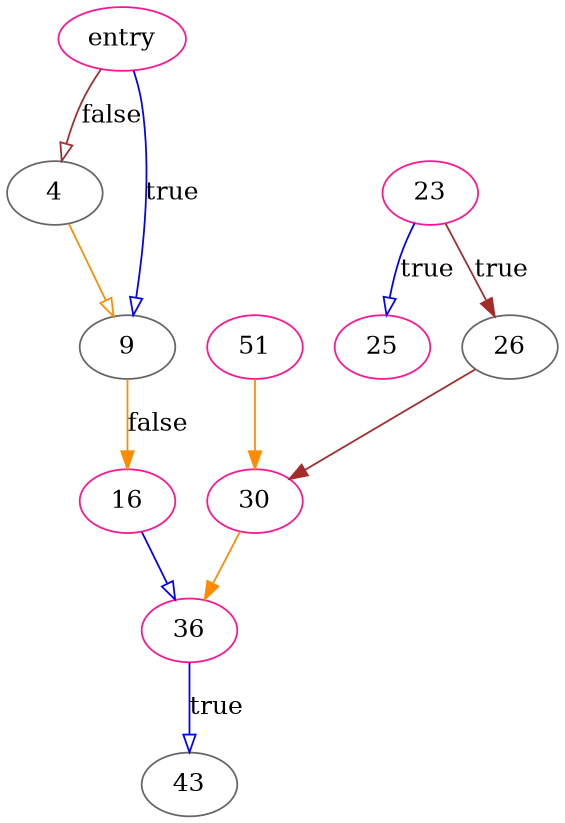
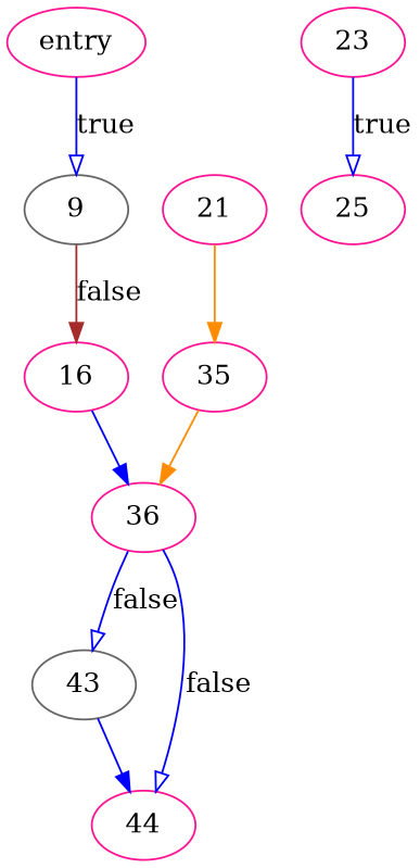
  digraph {
    node [color=deeppink]
    edge [arrowhead=onormal color=blue]
    n1 [label=entry]
-   4 [color=gray40]
    9 [color=gray40]
    16
    36
    43 [color=gray40]
-   21 [label=51]
-   30
+   44
+   21
+   30 [label=35]
    23
    25
-   26 [color=gray40]
-   n1 -> 4 [color=brown label=false]
    n1 -> 9 [label=true]
-   4 -> 9 [color=darkorange]
-   9 -> 16 [arrowhead=normal color=darkorange label=false]
-   16 -> 36
-   36 -> 43 [label=true]
+   9 -> 16 [arrowhead=normal color=brown label=false]
+   16 -> 36 [arrowhead=normal]
+   36 -> 43 [label=false]
+   36 -> 44 [label=false]
+   43 -> 44 [arrowhead=normal]
    21 -> 30 [arrowhead=normal color=darkorange]
    30 -> 36 [arrowhead=normal color=darkorange]
    23 -> 25 [label=true]
-   23 -> 26 [arrowhead=normal color=brown label=true]
-   26 -> 30 [arrowhead=normal color=brown]
  }
